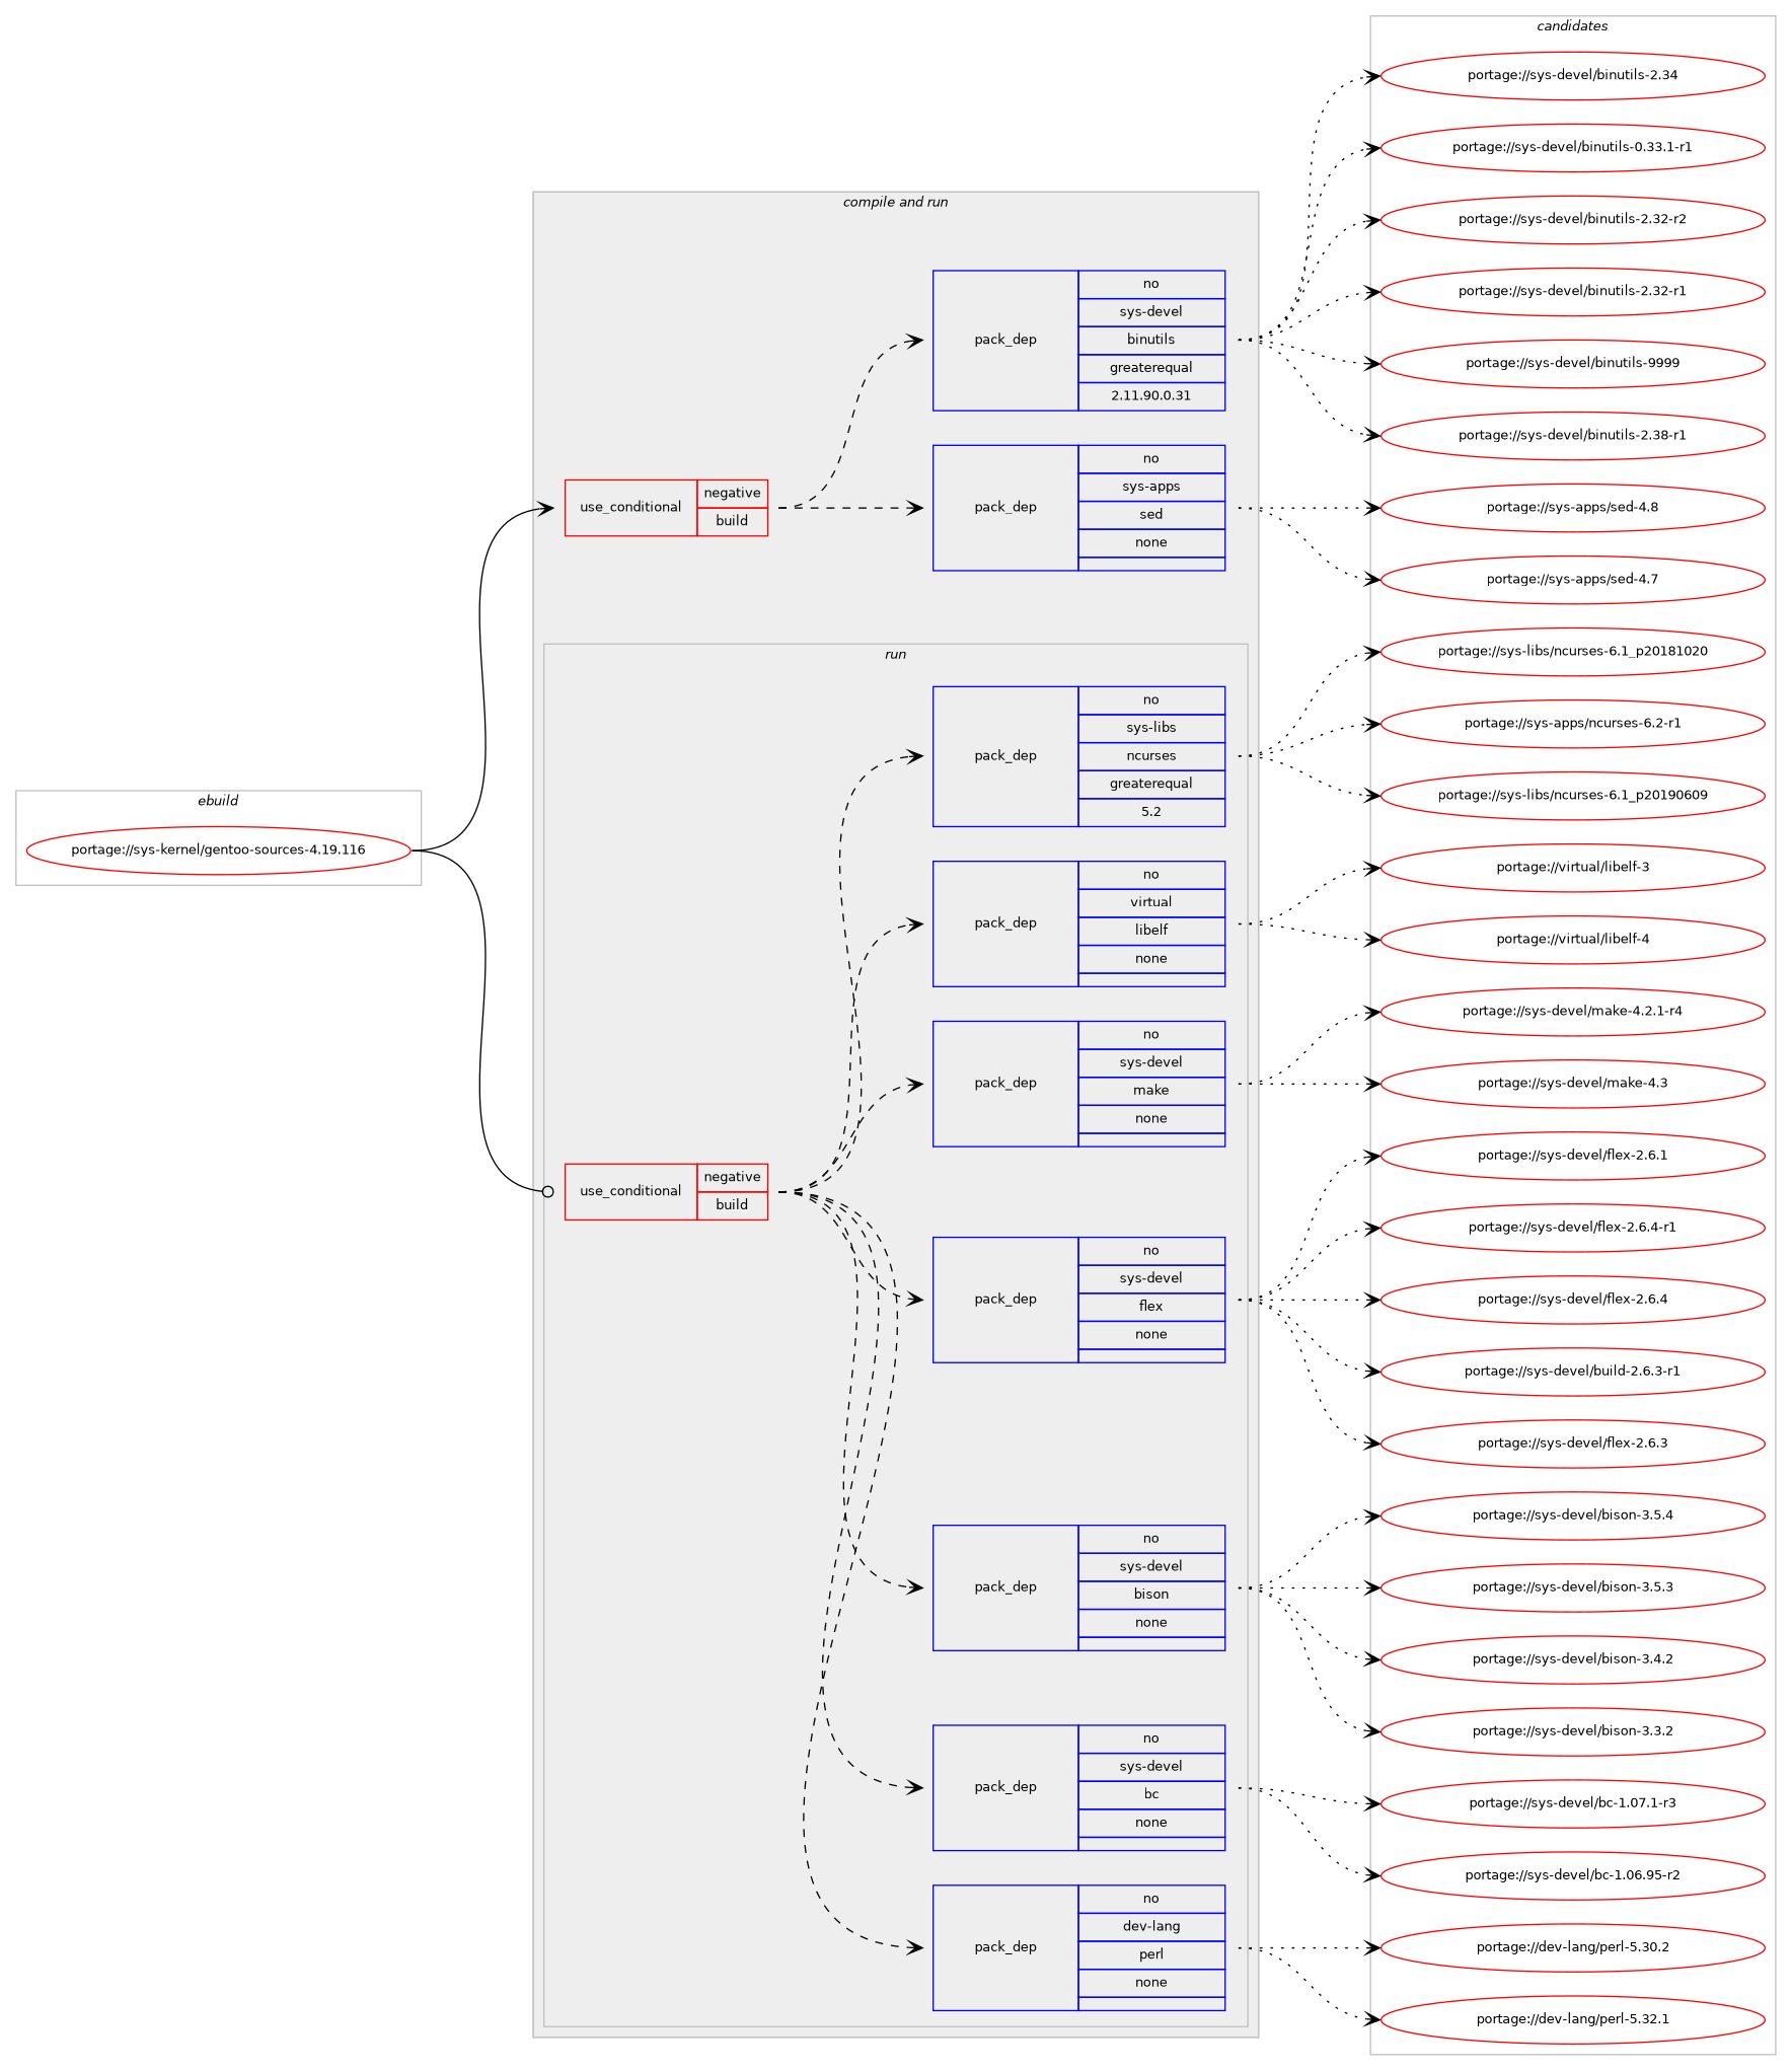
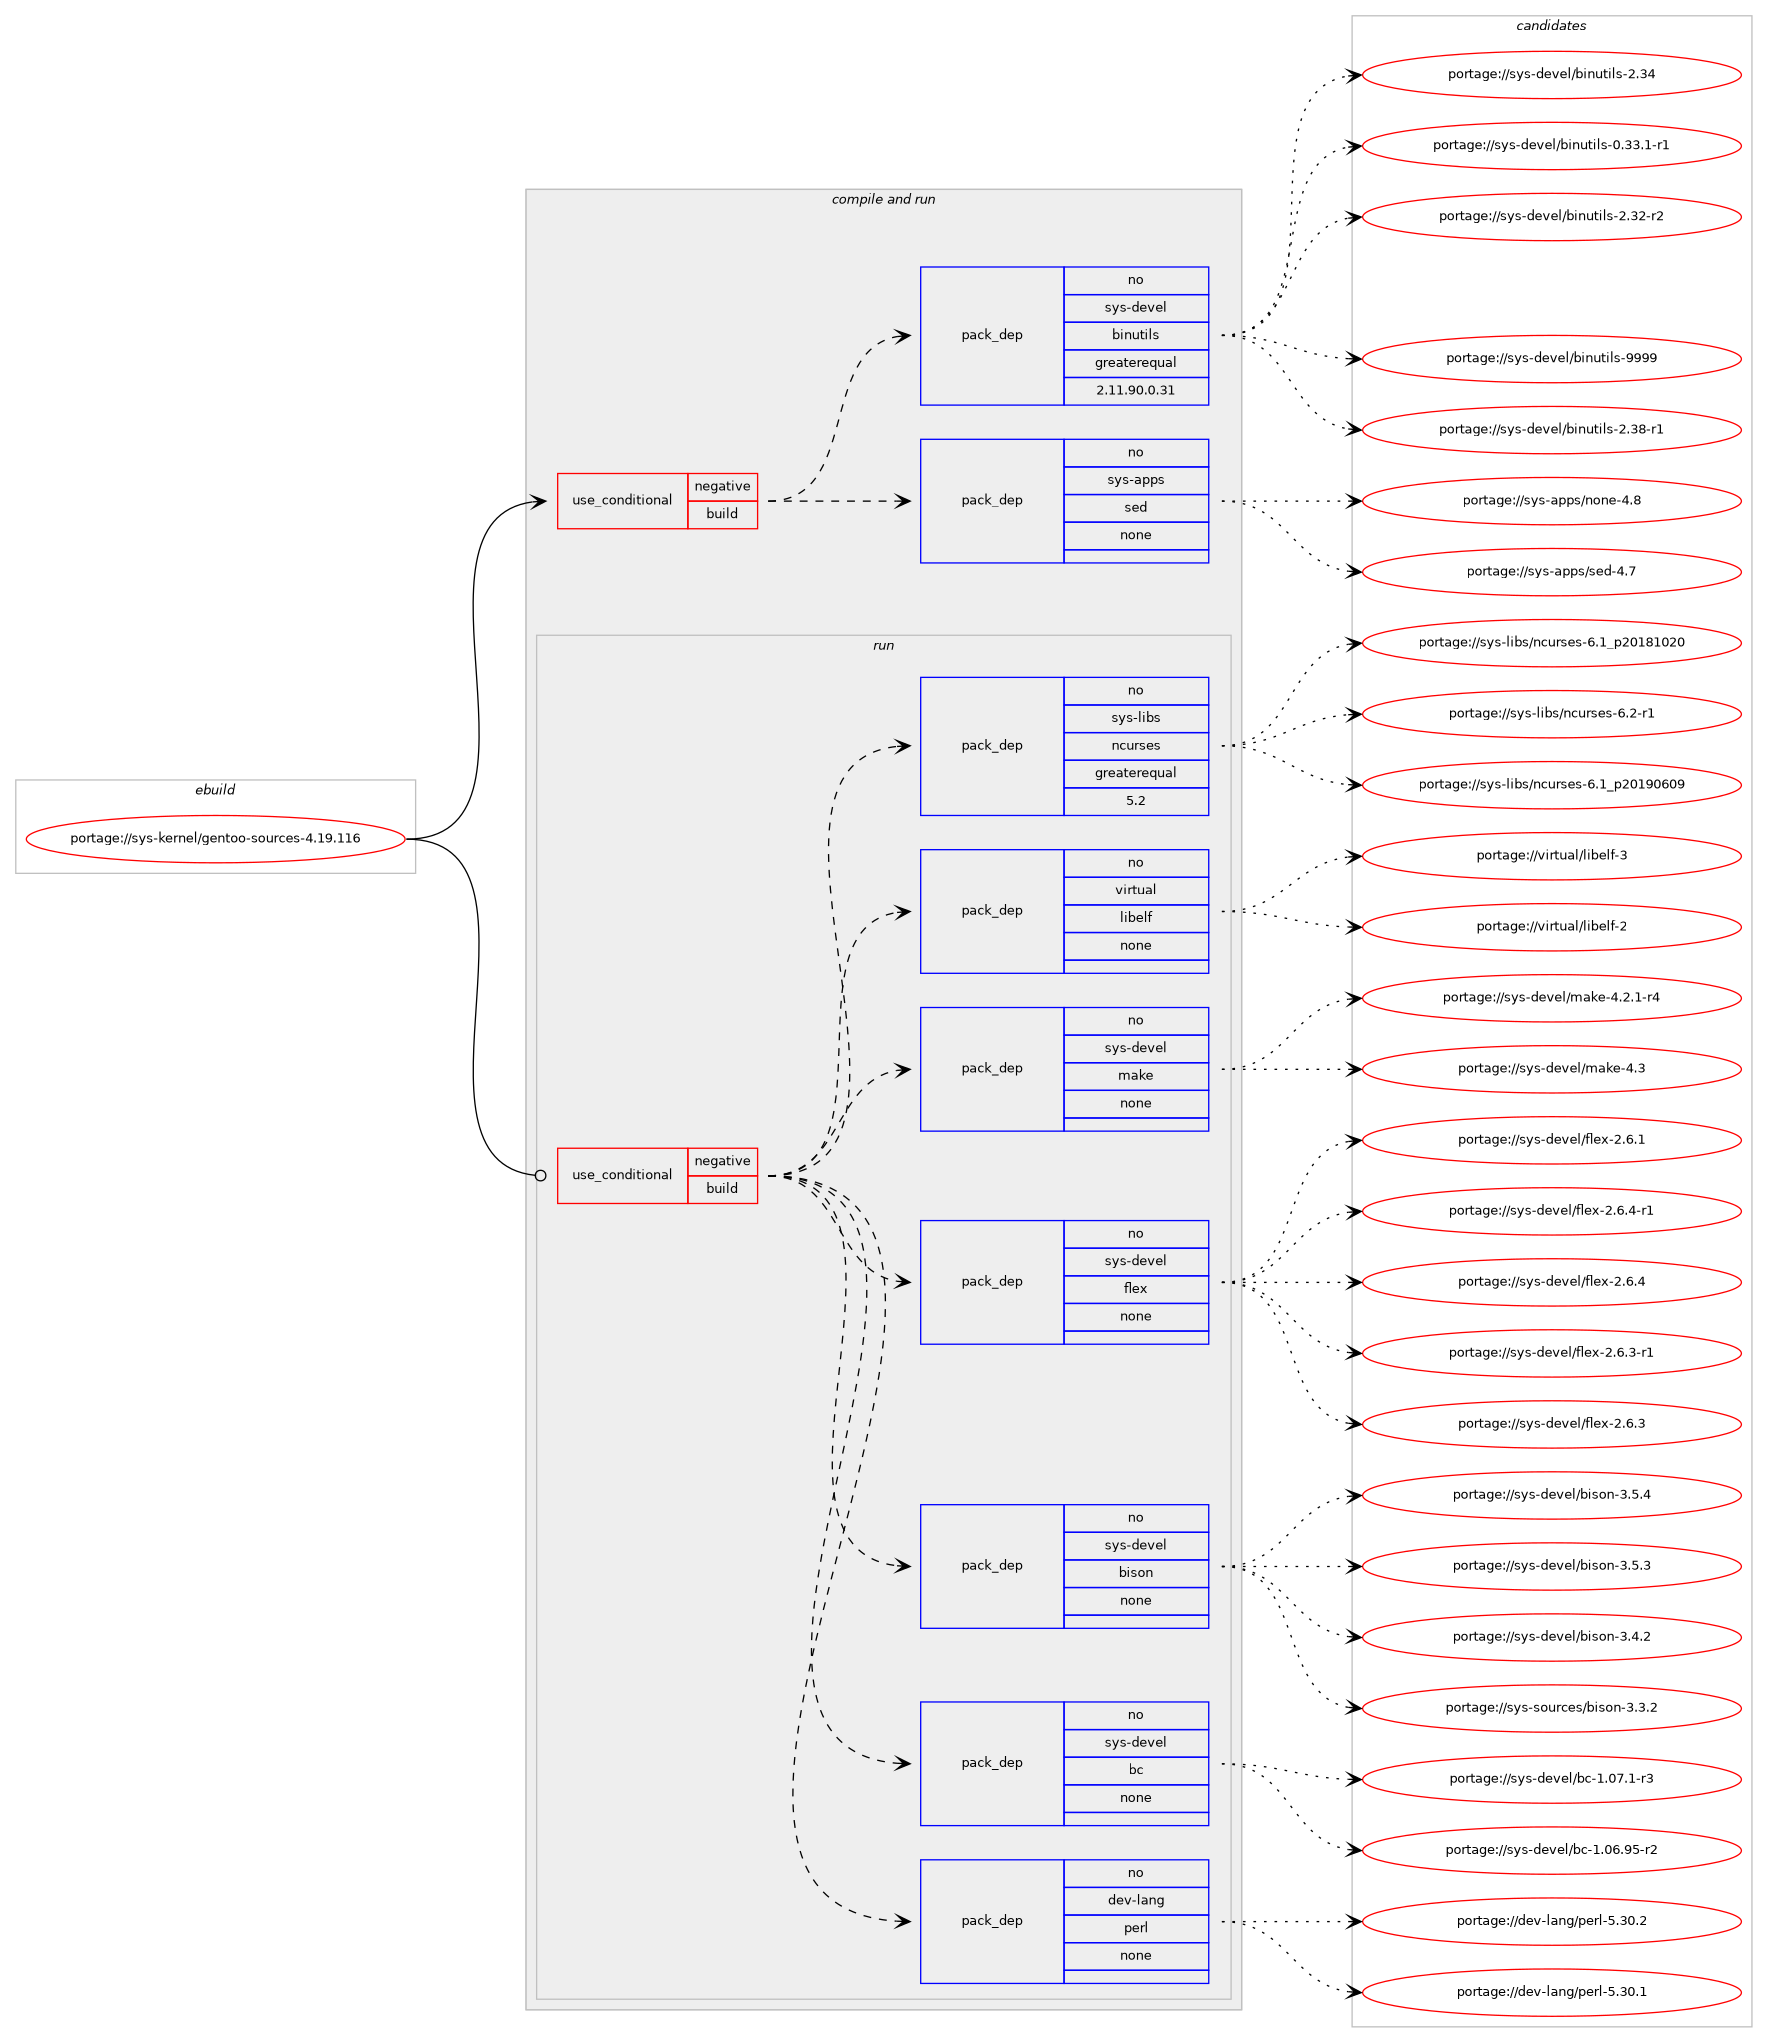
  digraph {
    compound=true
    concentrate=true
    fontname=Helvetica
    fontsize=10
    newrank=true
    rankdir=LR
    ranksep=1.5
    node [color=red fontname=Helvetica fontsize=10]
    edge [arrowhead=vee headport=w style=dotted tailport=e weight=100]
    n1 [label="portage://sys-kernel/gentoo-sources-4.19.116" width=4]
    n2 [color=blue label=<<TABLE BORDER="0" CELLBORDER="1" CELLSPACING="0" CELLPADDING="4" WIDTH="220"><TR><TD ROWSPAN="6" CELLPADDING="30">pack_dep</TD></TR><TR><TD WIDTH="110">no</TD></TR><TR><TD>sys-apps</TD></TR><TR><TD>sed</TD></TR><TR><TD>none</TD></TR><TR><TD></TD></TR></TABLE>> shape=none]
    n3 [color=blue label=<<TABLE BORDER="0" CELLBORDER="1" CELLSPACING="0" CELLPADDING="4" WIDTH="220"><TR><TD ROWSPAN="6" CELLPADDING="30">pack_dep</TD></TR><TR><TD WIDTH="110">no</TD></TR><TR><TD>sys-devel</TD></TR><TR><TD>binutils</TD></TR><TR><TD>greaterequal</TD></TR><TR><TD>2.11.90.0.31</TD></TR></TABLE>> shape=none]
    n4 [label=<<TABLE BORDER="0" CELLBORDER="1" CELLSPACING="0" CELLPADDING="4"><TR><TD ROWSPAN="3" CELLPADDING="10">use_conditional</TD></TR><TR><TD>negative</TD></TR><TR><TD>build</TD></TR></TABLE>> shape=none]
    n5 [color=blue label=<<TABLE BORDER="0" CELLBORDER="1" CELLSPACING="0" CELLPADDING="4" WIDTH="220"><TR><TD ROWSPAN="6" CELLPADDING="30">pack_dep</TD></TR><TR><TD WIDTH="110">no</TD></TR><TR><TD>dev-lang</TD></TR><TR><TD>perl</TD></TR><TR><TD>none</TD></TR><TR><TD></TD></TR></TABLE>> shape=none]
    n6 [color=blue label=<<TABLE BORDER="0" CELLBORDER="1" CELLSPACING="0" CELLPADDING="4" WIDTH="220"><TR><TD ROWSPAN="6" CELLPADDING="30">pack_dep</TD></TR><TR><TD WIDTH="110">no</TD></TR><TR><TD>sys-devel</TD></TR><TR><TD>bc</TD></TR><TR><TD>none</TD></TR><TR><TD></TD></TR></TABLE>> shape=none]
    n7 [color=blue label=<<TABLE BORDER="0" CELLBORDER="1" CELLSPACING="0" CELLPADDING="4" WIDTH="220"><TR><TD ROWSPAN="6" CELLPADDING="30">pack_dep</TD></TR><TR><TD WIDTH="110">no</TD></TR><TR><TD>sys-devel</TD></TR><TR><TD>bison</TD></TR><TR><TD>none</TD></TR><TR><TD></TD></TR></TABLE>> shape=none]
    n8 [color=blue label=<<TABLE BORDER="0" CELLBORDER="1" CELLSPACING="0" CELLPADDING="4" WIDTH="220"><TR><TD ROWSPAN="6" CELLPADDING="30">pack_dep</TD></TR><TR><TD WIDTH="110">no</TD></TR><TR><TD>sys-devel</TD></TR><TR><TD>flex</TD></TR><TR><TD>none</TD></TR><TR><TD></TD></TR></TABLE>> shape=none]
    n9 [color=blue label=<<TABLE BORDER="0" CELLBORDER="1" CELLSPACING="0" CELLPADDING="4" WIDTH="220"><TR><TD ROWSPAN="6" CELLPADDING="30">pack_dep</TD></TR><TR><TD WIDTH="110">no</TD></TR><TR><TD>sys-devel</TD></TR><TR><TD>make</TD></TR><TR><TD>none</TD></TR><TR><TD></TD></TR></TABLE>> shape=none]
    n10 [color=blue label=<<TABLE BORDER="0" CELLBORDER="1" CELLSPACING="0" CELLPADDING="4" WIDTH="220"><TR><TD ROWSPAN="6" CELLPADDING="30">pack_dep</TD></TR><TR><TD WIDTH="110">no</TD></TR><TR><TD>virtual</TD></TR><TR><TD>libelf</TD></TR><TR><TD>none</TD></TR><TR><TD></TD></TR></TABLE>> shape=none]
    n11 [color=blue label=<<TABLE BORDER="0" CELLBORDER="1" CELLSPACING="0" CELLPADDING="4" WIDTH="220"><TR><TD ROWSPAN="6" CELLPADDING="30">pack_dep</TD></TR><TR><TD WIDTH="110">no</TD></TR><TR><TD>sys-libs</TD></TR><TR><TD>ncurses</TD></TR><TR><TD>greaterequal</TD></TR><TR><TD>5.2</TD></TR></TABLE>> shape=none]
    n12 [label=<<TABLE BORDER="0" CELLBORDER="1" CELLSPACING="0" CELLPADDING="4"><TR><TD ROWSPAN="3" CELLPADDING="10">use_conditional</TD></TR><TR><TD>negative</TD></TR><TR><TD>build</TD></TR></TABLE>> shape=none]
-   n13 [label="portage://sys-apps/sed-4.8" width=4]
+   n13 [label="portage://sys-apps/none-4.8" width=4]
    n14 [label="portage://sys-apps/sed-4.7" width=4]
    n15 [label="portage://sys-devel/binutils-9999" width=4]
    n16 [label="portage://sys-devel/binutils-2.38-r1" width=4]
    n17 [label="portage://sys-devel/binutils-2.34" width=4]
    n18 [label="portage://sys-devel/binutils-0.33.1-r1" width=4]
    n19 [label="portage://sys-devel/binutils-2.32-r2" width=4]
-   n20 [label="portage://sys-devel/binutils-2.32-r1" width=4]
    n21 [label="portage://dev-lang/perl-5.30.2" width=4]
-   n22 [label="portage://dev-lang/perl-5.32.1" width=4]
+   n22 [label="portage://dev-lang/perl-5.30.1" width=4]
    n23 [label="portage://sys-devel/bc-1.07.1-r3" width=4]
    n24 [label="portage://sys-devel/bc-1.06.95-r2" width=4]
    n25 [label="portage://sys-devel/bison-3.5.4" width=4]
    n26 [label="portage://sys-devel/bison-3.5.3" width=4]
    n27 [label="portage://sys-devel/bison-3.4.2" width=4]
-   n28 [label="portage://sys-devel/bison-3.3.2" width=4]
+   n28 [label="portage://sys-sources/bison-3.3.2" width=4]
    n29 [label="portage://sys-devel/flex-2.6.4-r1" width=4]
    n30 [label="portage://sys-devel/flex-2.6.4" width=4]
-   n31 [label="portage://sys-devel/build-2.6.3-r1" width=4]
+   n31 [label="portage://sys-devel/flex-2.6.3-r1" width=4]
    n32 [label="portage://sys-devel/flex-2.6.3" width=4]
    n33 [label="portage://sys-devel/flex-2.6.1" width=4]
    n34 [label="portage://sys-devel/make-4.3" width=4]
    n35 [label="portage://sys-devel/make-4.2.1-r4" width=4]
-   n36 [label="portage://sys-apps/ncurses-6.2-r1" width=4]
+   n36 [label="portage://sys-libs/ncurses-6.2-r1" width=4]
    n37 [label="portage://sys-libs/ncurses-6.1_p20190609" width=4]
    n38 [label="portage://sys-libs/ncurses-6.1_p20181020" width=4]
    n39 [label="portage://virtual/libelf-3" width=4]
-   n40 [label="portage://virtual/libelf-4" width=4]
+   n40 [label="portage://virtual/libelf-2" width=4]
    subgraph cluster_1 {
      color=gray
      label=<<i>ebuild</i>>
      rank=same
      n1
    }
    subgraph cluster_2 {
      color=gray
      label=<<i>dependencies</i>>
      subgraph cluster_3 {
        color=gray
        fillcolor="#eeeeee"
        label=<<i>compile</i>>
        style=filled
        subgraph sub_4 {
          color=gray
          fillcolor="#eeeeee"
          label=<<i>compile</i>>
          style=filled
          n4
          subgraph sub_5 {
            color=gray
            fillcolor="#eeeeee"
            label=<<i>compile</i>>
            style=filled
            n2
          }
          subgraph sub_6 {
            color=gray
            fillcolor="#eeeeee"
            label=<<i>compile</i>>
            style=filled
            n3
          }
        }
      }
      subgraph cluster_7 {
        color=gray
        fillcolor="#eeeeee"
        label=<<i>compile and run</i>>
        style=filled
      }
      subgraph cluster_8 {
        color=gray
        fillcolor="#eeeeee"
        label=<<i>run</i>>
        style=filled
        subgraph sub_9 {
          color=gray
          fillcolor="#eeeeee"
          label=<<i>run</i>>
          style=filled
          n12
          subgraph sub_10 {
            color=gray
            fillcolor="#eeeeee"
            label=<<i>run</i>>
            style=filled
            n5
          }
          subgraph sub_11 {
            color=gray
            fillcolor="#eeeeee"
            label=<<i>run</i>>
            style=filled
            n6
          }
          subgraph sub_12 {
            color=gray
            fillcolor="#eeeeee"
            label=<<i>run</i>>
            style=filled
            n7
          }
          subgraph sub_13 {
            color=gray
            fillcolor="#eeeeee"
            label=<<i>run</i>>
            style=filled
            n8
          }
          subgraph sub_14 {
            color=gray
            fillcolor="#eeeeee"
            label=<<i>run</i>>
            style=filled
            n9
          }
          subgraph sub_15 {
            color=gray
            fillcolor="#eeeeee"
            label=<<i>run</i>>
            style=filled
            n10
          }
          subgraph sub_16 {
            color=gray
            fillcolor="#eeeeee"
            label=<<i>run</i>>
            style=filled
            n11
          }
        }
      }
    }
    subgraph cluster_17 {
      color=gray
      label=<<i>candidates</i>>
      rank=same
      subgraph sub_18 {
        color=black
        label=<<i>candidates</i>>
        nodesep=1
        rank=same
        n13
        n14
      }
      subgraph sub_19 {
        color=black
        label=<<i>candidates</i>>
        nodesep=1
        rank=same
        n15
        n16
        n17
        n18
        n19
-       n20
      }
      subgraph sub_20 {
        color=black
        label=<<i>candidates</i>>
        nodesep=1
        rank=same
        n21
        n22
      }
      subgraph sub_21 {
        color=black
        label=<<i>candidates</i>>
        nodesep=1
        rank=same
        n23
        n24
      }
      subgraph sub_22 {
        color=black
        label=<<i>candidates</i>>
        nodesep=1
        rank=same
        n25
        n26
        n27
        n28
      }
      subgraph sub_23 {
        color=black
        label=<<i>candidates</i>>
        nodesep=1
        rank=same
        n29
        n30
        n31
        n32
        n33
      }
      subgraph sub_24 {
        color=black
        label=<<i>candidates</i>>
        nodesep=1
        rank=same
        n34
        n35
      }
      subgraph sub_25 {
        color=black
        label=<<i>candidates</i>>
        nodesep=1
        rank=same
        n36
        n37
        n38
      }
      subgraph sub_26 {
        color=black
        label=<<i>candidates</i>>
        nodesep=1
        rank=same
        n39
        n40
      }
    }
    n1 -> n4 [style=solid weight=20]
    n1 -> n12 [arrowhead=odot style=solid weight=20]
    n2 -> n13
    n2 -> n14
    n3 -> n15
    n3 -> n16
    n3 -> n17
    n3 -> n18
    n3 -> n19
-   n3 -> n20
    n4 -> n2 [style=dashed weight=20]
    n4 -> n3 [style=dashed weight=20]
    n5 -> n21
    n5 -> n22
    n6 -> n23
    n6 -> n24
    n7 -> n25
    n7 -> n26
    n7 -> n27
    n7 -> n28
    n8 -> n29
    n8 -> n30
    n8 -> n31
    n8 -> n32
    n8 -> n33
    n9 -> n34
    n9 -> n35
    n10 -> n39
    n10 -> n40
    n11 -> n36
    n11 -> n37
    n11 -> n38
    n12 -> n5 [style=dashed weight=20]
    n12 -> n6 [style=dashed weight=20]
    n12 -> n7 [style=dashed weight=20]
    n12 -> n8 [style=dashed weight=20]
    n12 -> n9 [style=dashed weight=20]
    n12 -> n10 [style=dashed weight=20]
    n12 -> n11 [style=dashed weight=20]
  }
